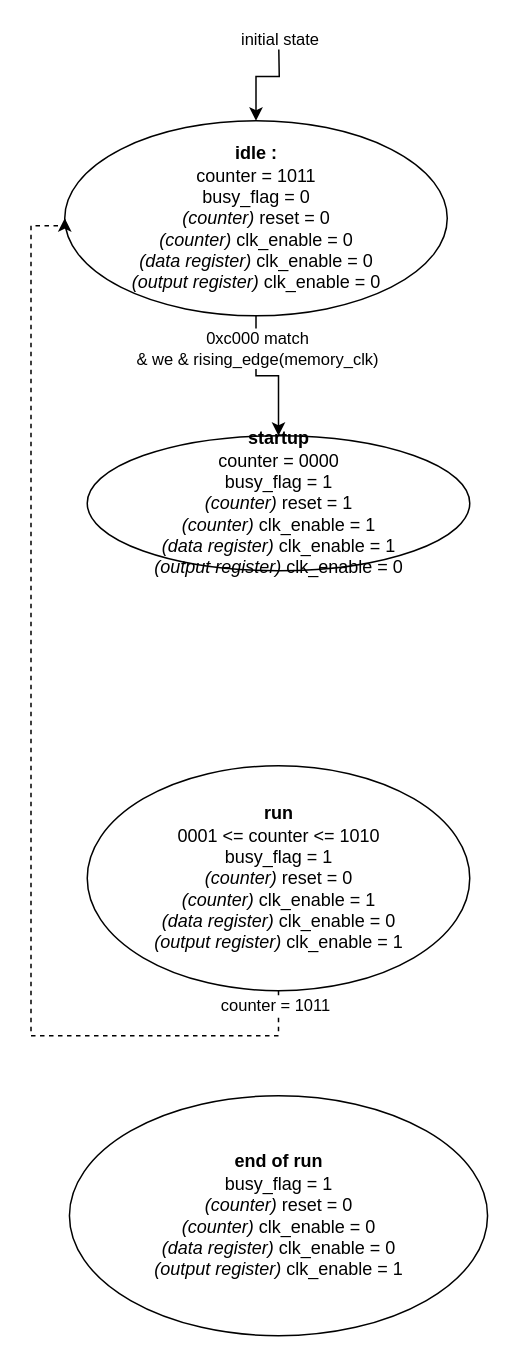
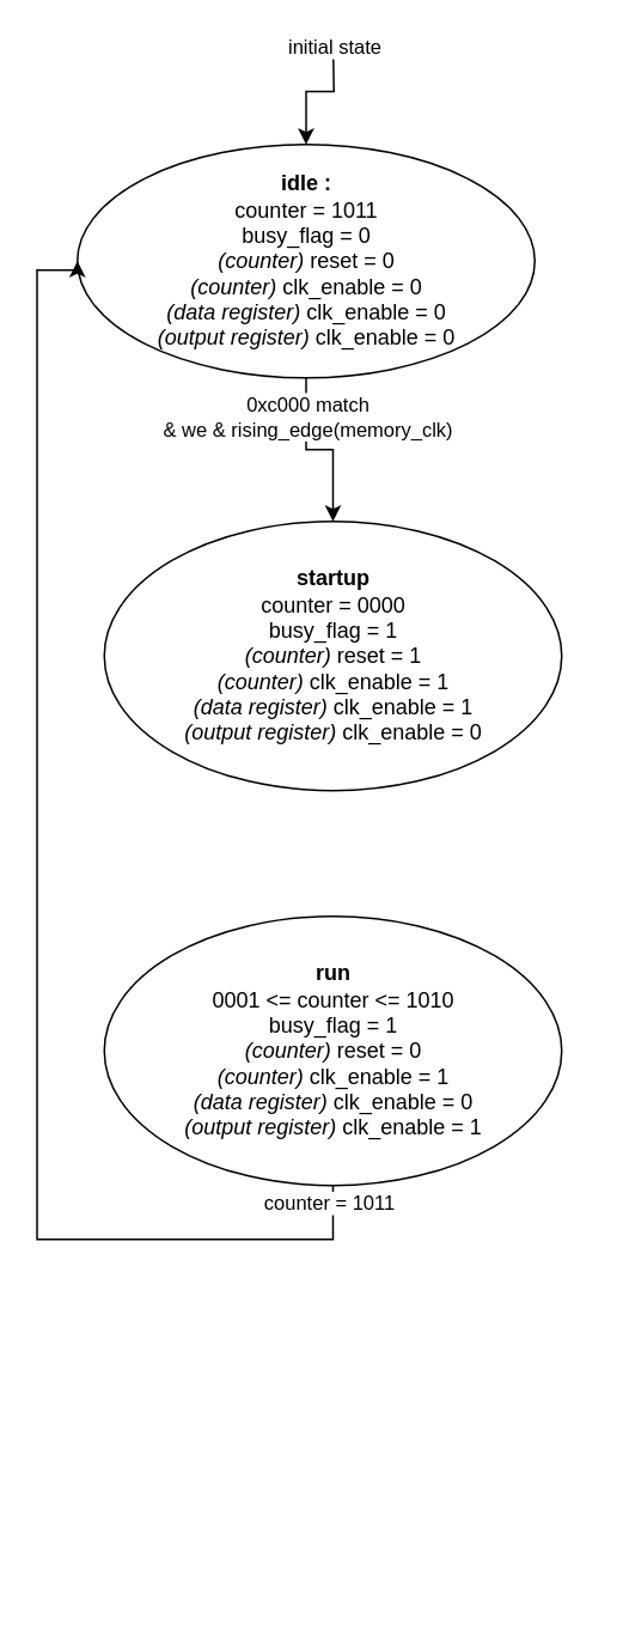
  <mxCell id="0" />
  <mxCell id="1" parent="0" />
  <mxCell id="2" style="edgeStyle=orthogonalEdgeStyle;rounded=0;orthogonalLoop=1;jettySize=auto;html=1;entryX=0.5;entryY=0;entryDx=0;entryDy=0;" edge="1" parent="1" source="6" target="11"><mxGeometry relative="1" as="geometry" /></mxCell>
  <mxCell id="3" value="0xc000 match&lt;br&gt;&amp;amp; we &amp;amp; rising_edge(memory_clk)" style="edgeLabel;html=1;align=center;verticalAlign=middle;resizable=0;points=[];" vertex="1" connectable="0" parent="2"><mxGeometry x="-0.81" relative="1" as="geometry"><mxPoint y="12.4" as="offset" /></mxGeometry></mxCell>
  <mxCell id="4" style="edgeStyle=orthogonalEdgeStyle;rounded=0;orthogonalLoop=1;jettySize=auto;html=1;exitX=0.5;exitY=0;exitDx=0;exitDy=0;entryX=0.5;entryY=0;entryDx=0;entryDy=0;" edge="1" parent="1" target="6"><mxGeometry relative="1" as="geometry"><mxPoint x="185" y="20" as="sourcePoint" /></mxGeometry></mxCell>
  <mxCell id="5" value="initial state" style="edgeLabel;html=1;align=center;verticalAlign=middle;resizable=0;points=[];" vertex="1" connectable="0" parent="4"><mxGeometry x="-0.851" relative="1" as="geometry"><mxPoint as="offset" /></mxGeometry></mxCell>
  <mxCell id="6" value="&lt;b&gt;idle :&lt;br&gt;&lt;/b&gt;counter = 1011&lt;br&gt;busy_flag = 0&lt;br&gt;&lt;i&gt;(counter)&amp;nbsp;&lt;/i&gt;reset = 0&lt;br&gt;&lt;i&gt;(counter)&lt;/i&gt;&amp;nbsp;clk_enable = 0&lt;br&gt;&lt;i&gt;(data register)&lt;/i&gt;&amp;nbsp;clk_enable = 0&lt;br&gt;&lt;i&gt;(output register)&amp;nbsp;&lt;/i&gt;clk_enable = 0" style="ellipse;whiteSpace=wrap;html=1;" vertex="1" parent="1"><mxGeometry x="42.5" y="80" width="255" height="130" as="geometry" /></mxCell>
- <mxCell id="7" style="edgeStyle=orthogonalEdgeStyle;rounded=0;orthogonalLoop=1;jettySize=auto;html=1;entryX=0;entryY=0.5;entryDx=0;entryDy=0;dashed=1;" edge="1" parent="1" source="9" target="6"><mxGeometry relative="1" as="geometry"><Array as="points"><mxPoint x="185" y="690" /><mxPoint x="20" y="690" /><mxPoint x="20" y="150" /></Array></mxGeometry></mxCell>
+ <mxCell id="7" style="edgeStyle=orthogonalEdgeStyle;rounded=0;orthogonalLoop=1;jettySize=auto;html=1;entryX=0;entryY=0.5;entryDx=0;entryDy=0;" edge="1" parent="1" source="9" target="6"><mxGeometry relative="1" as="geometry"><Array as="points"><mxPoint x="185" y="690" /><mxPoint x="20" y="690" /><mxPoint x="20" y="150" /></Array></mxGeometry></mxCell>
  <mxCell id="8" value="counter = 1011" style="edgeLabel;html=1;align=center;verticalAlign=middle;resizable=0;points=[];" vertex="1" connectable="0" parent="7"><mxGeometry x="-0.703" relative="1" as="geometry"><mxPoint x="80.97" y="-20.03" as="offset" /></mxGeometry></mxCell>
  <mxCell id="9" value="&lt;b&gt;run&lt;br&gt;&lt;/b&gt;0001 &amp;lt;= counter &amp;lt;= 1010&lt;br&gt;busy_flag = 1&lt;br&gt;&lt;i&gt;(counter)&amp;nbsp;&lt;/i&gt;reset = 0&lt;br&gt;&lt;i&gt;(counter)&lt;/i&gt; clk_enable = 1&lt;br&gt;&lt;i&gt;(data register)&lt;/i&gt; clk_enable = 0&lt;br&gt;&lt;i&gt;(output register) &lt;/i&gt;clk_enable = 1" style="ellipse;whiteSpace=wrap;html=1;" vertex="1" parent="1"><mxGeometry x="57.5" y="510" width="255" height="150" as="geometry" /></mxCell>
- <mxCell id="10" value="&lt;b&gt;end of run&lt;/b&gt;&lt;br&gt;busy_flag = 1&lt;br&gt;&lt;i&gt;(counter)&amp;nbsp;&lt;/i&gt;reset = 0&lt;br&gt;&lt;i&gt;(counter)&lt;/i&gt;&amp;nbsp;clk_enable = 0&lt;br&gt;&lt;i&gt;(data register)&lt;/i&gt;&amp;nbsp;clk_enable = 0&lt;br&gt;&lt;i&gt;(output register)&amp;nbsp;&lt;/i&gt;clk_enable = 1" style="ellipse;whiteSpace=wrap;html=1;" vertex="1" parent="1"><mxGeometry x="45.63" y="730" width="278.75" height="160" as="geometry" /></mxCell>
- <mxCell id="11" value="&lt;b&gt;startup&lt;br&gt;&lt;/b&gt;counter = 0000&lt;br&gt;busy_flag = 1&lt;br&gt;&lt;i&gt;(counter) &lt;/i&gt;reset = 1&lt;br&gt;&lt;i&gt;(counter)&lt;/i&gt; clk_enable = 1&lt;br&gt;&lt;i&gt;(data register)&lt;/i&gt; clk_enable = 1&lt;br&gt;&lt;i&gt;(output register) &lt;/i&gt;clk_enable = 0" style="ellipse;whiteSpace=wrap;html=1;" vertex="1" parent="1"><mxGeometry x="57.5" y="290" width="255" height="90" as="geometry" /></mxCell>
+ <mxCell id="11" value="&lt;b&gt;startup&lt;br&gt;&lt;/b&gt;counter = 0000&lt;br&gt;busy_flag = 1&lt;br&gt;&lt;i&gt;(counter) &lt;/i&gt;reset = 1&lt;br&gt;&lt;i&gt;(counter)&lt;/i&gt; clk_enable = 1&lt;br&gt;&lt;i&gt;(data register)&lt;/i&gt; clk_enable = 1&lt;br&gt;&lt;i&gt;(output register) &lt;/i&gt;clk_enable = 0" style="ellipse;whiteSpace=wrap;html=1;" vertex="1" parent="1"><mxGeometry x="57.5" y="290" width="255" height="150" as="geometry" /></mxCell>
